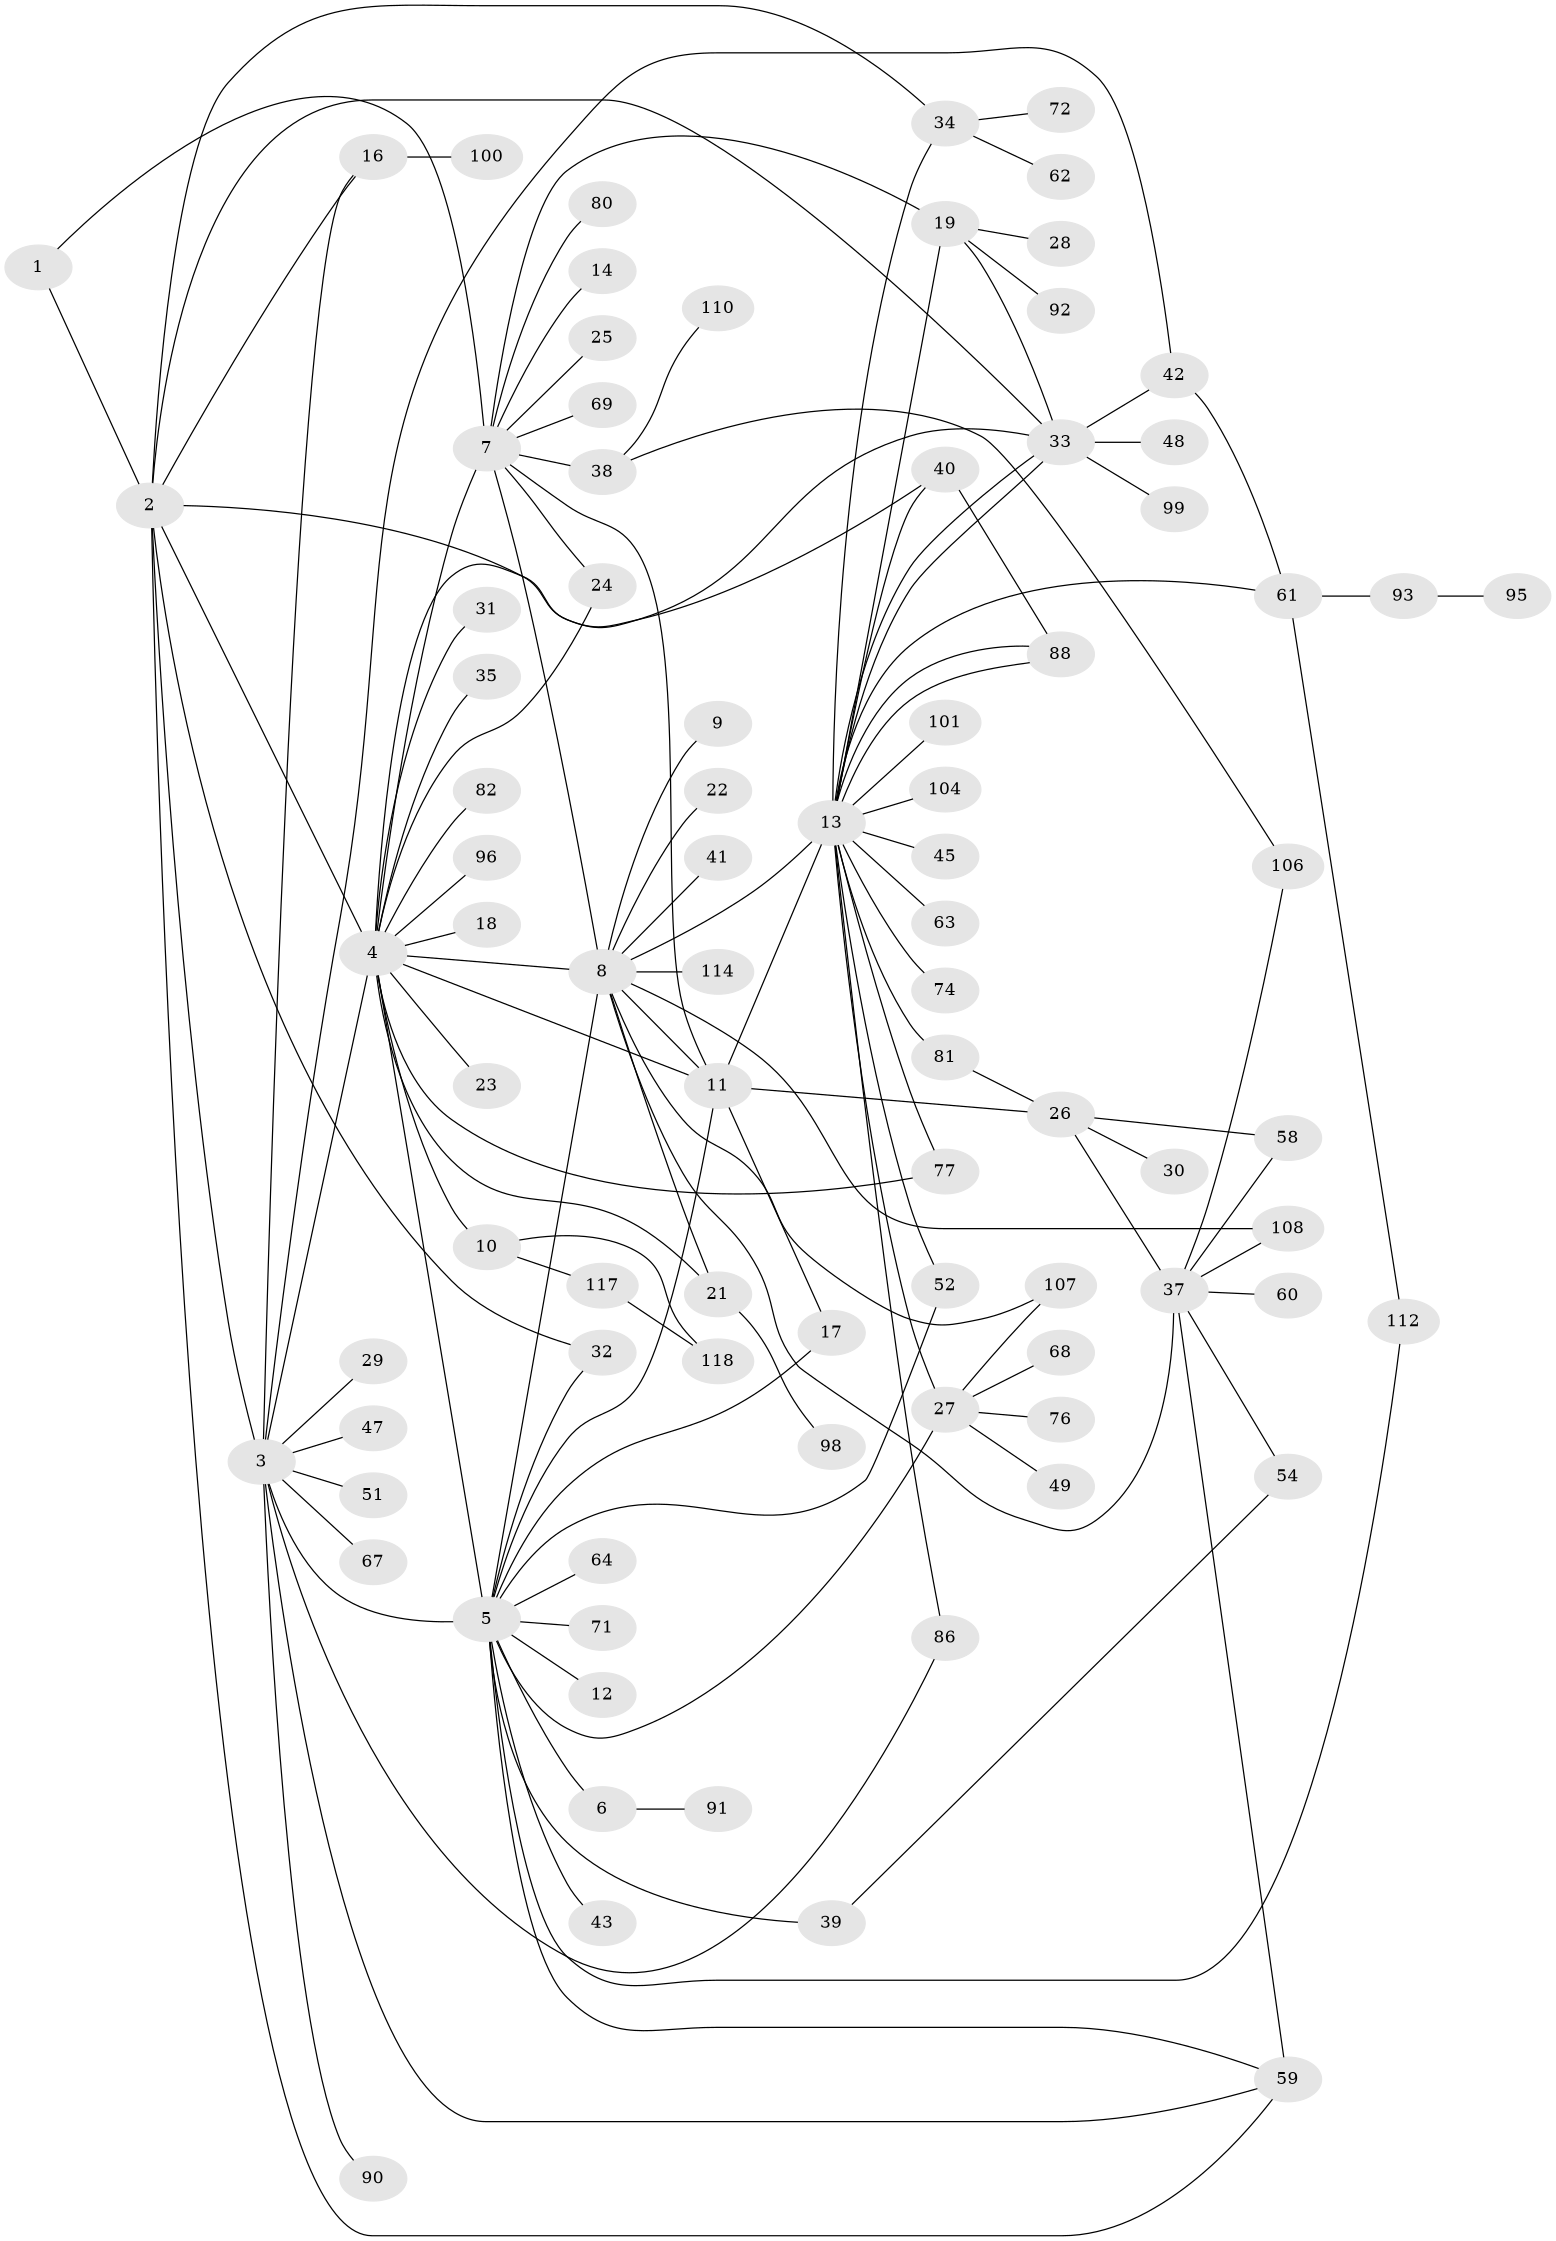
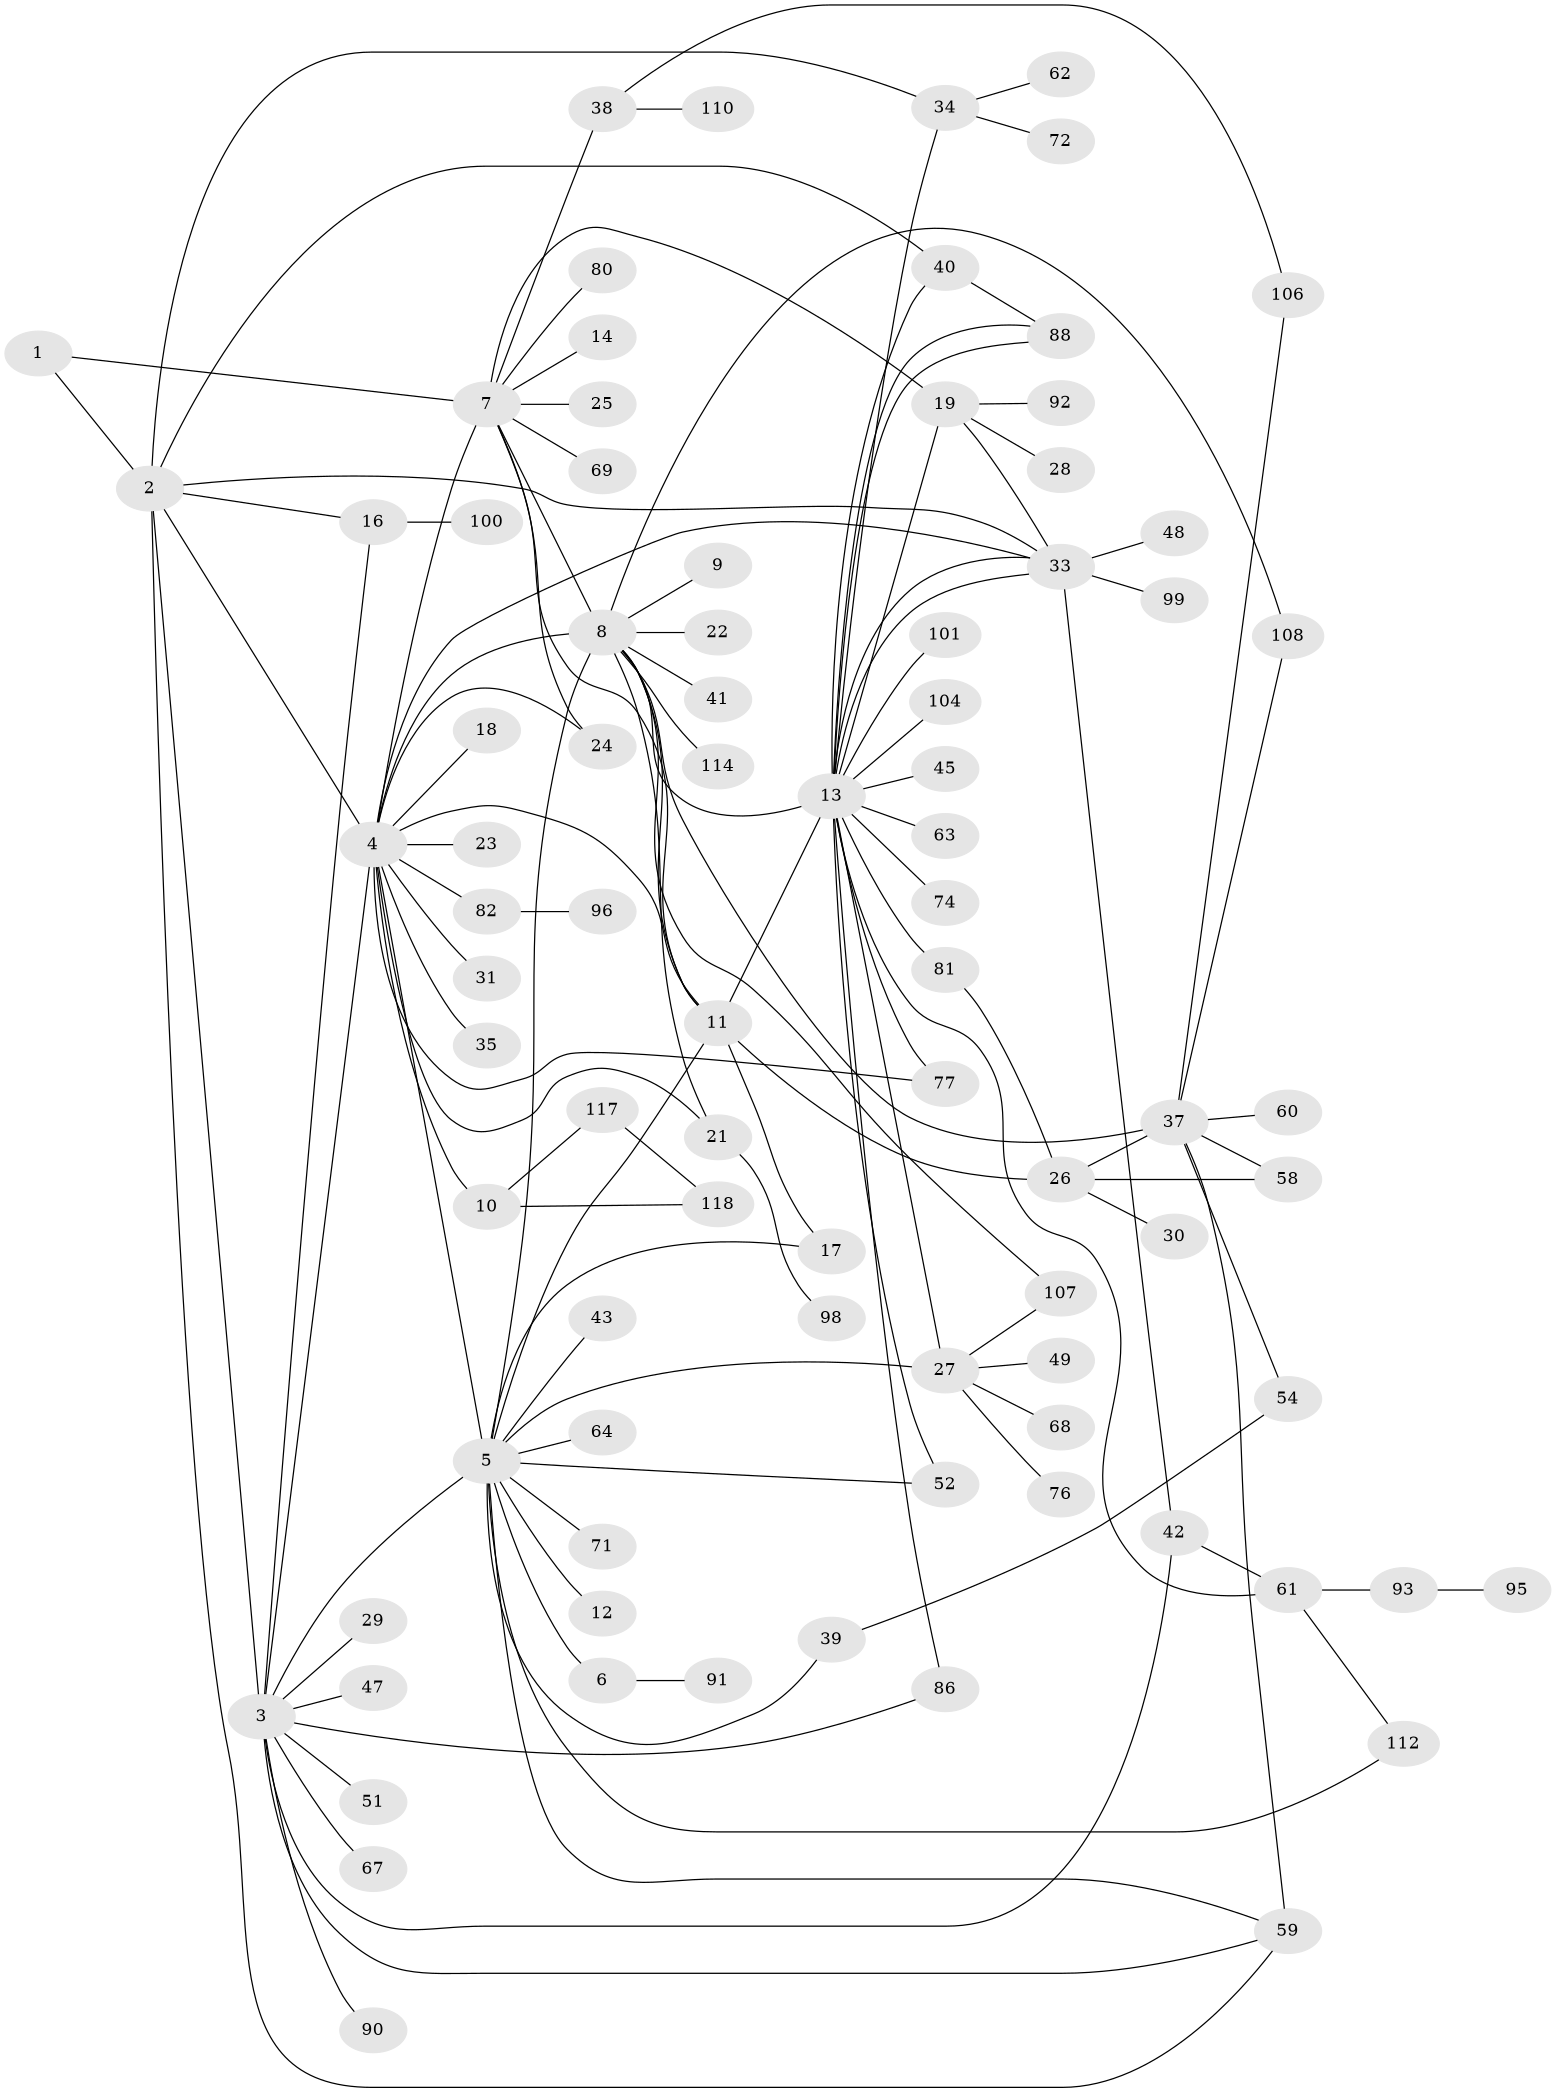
  graph {
    rankdir=LR
    node [color=gray90 style=filled]
    2 [super="+73"]
    3 [super="+113"]
    4 [super="+78"]
    16 [super="+46"]
-   32 [super="+105"]
    33 [super="+102"]
    34 [super="+56"]
    40 [super="+75"]
    59
    1
    7 [super="+15"]
    8 [super="+83"]
    11 [super="+103"]
    24
    14
    19 [super="+20"]
    25
    38 [super="+50"]
    69
    80
    5 [super="+70"]
    29
    42 [super="+115"]
    47
    51
    67
    86
    90
    10 [super="+65"]
    18
    21 [super="+44"]
    23 [super="+55"]
    31
    35
    77
    82
    96
    100
    48
    99
    62
    72
    88
    6 [super="+87"]
    12
    17 [super="+97"]
    27 [super="+36"]
    39
    43
    52
    64
    71 [super="+84"]
    112
    61 [super="+89"]
    37 [super="+79"]
    9
    13 [super="+94"]
    22
    41
    107
    108 [super="+111"]
    114
    117
    118
    26 [super="+109"]
    98
    91
    49
    68
    76
    58 [super="+85"]
    54
    60
    106
    28 [super="+57"]
    92
    110
    45 [super="+53"]
    63
    74
    81
    101
    104
    30
    93
    95
    2 -- 3
    2 -- 4
    2 -- 16
-   2 -- 32
    2 -- 33
    2 -- 34
    2 -- 40
    2 -- 59
    3 -- 4
    3 -- 16
    3 -- 59
    3 -- 5
    3 -- 29
    3 -- 42
    3 -- 47
    3 -- 51
    3 -- 67
    3 -- 86
    3 -- 90
    4 -- 33
    4 -- 7
    4 -- 8 [weight=2]
    4 -- 11
    4 -- 24
    4 -- 5
    4 -- 10
    4 -- 18
    4 -- 21
    4 -- 23
    4 -- 31
    4 -- 35
    4 -- 77
    4 -- 82
-   4 -- 96
+   82 -- 96
    16 -- 100
    33 -- 42
    33 -- 48
    33 -- 99
    34 -- 62
    34 -- 72
    40 -- 88
    1 -- 2
    1 -- 7
    7 -- 8 [weight=2]
    7 -- 11
    7 -- 24
    7 -- 14
    7 -- 19
    7 -- 25
    7 -- 38 [weight=2]
    7 -- 69
    7 -- 80
    8 -- 11
    8 -- 21
    8 -- 37
    8 -- 9
    8 -- 13 [weight=2]
    8 -- 22
    8 -- 41
    8 -- 107
    8 -- 108
    8 -- 114
    11 -- 17
    11 -- 13
    11 -- 26
    19 -- 33
    19 -- 28
    19 -- 92
    38 -- 106
    38 -- 110
-   5 -- 32
    5 -- 59
    5 -- 8 [weight=2]
    5 -- 11
    5 -- 6
    5 -- 12
    5 -- 17
    5 -- 27
    5 -- 39
    5 -- 43
    5 -- 52
    5 -- 64
    5 -- 71
    5 -- 112
    42 -- 61
    10 -- 117
    10 -- 118
    21 -- 98
    6 -- 91
    27 -- 107
    27 -- 49
    27 -- 68
    27 -- 76
    39 -- 54
    61 -- 112
    61 -- 93
    37 -- 59
    37 -- 108
    37 -- 58
    37 -- 54
    37 -- 60
    37 -- 106
    13 -- 33 [weight=2]
    13 -- 33
    13 -- 34
    13 -- 40
    13 -- 19
    13 -- 86
    13 -- 77
    13 -- 88
    13 -- 88
    13 -- 27
    13 -- 52
    13 -- 61
    13 -- 45
    13 -- 63
    13 -- 74
    13 -- 81
    13 -- 101
    13 -- 104
    117 -- 118
    26 -- 37
    26 -- 58
    26 -- 30
    81 -- 26
    93 -- 95
  }
